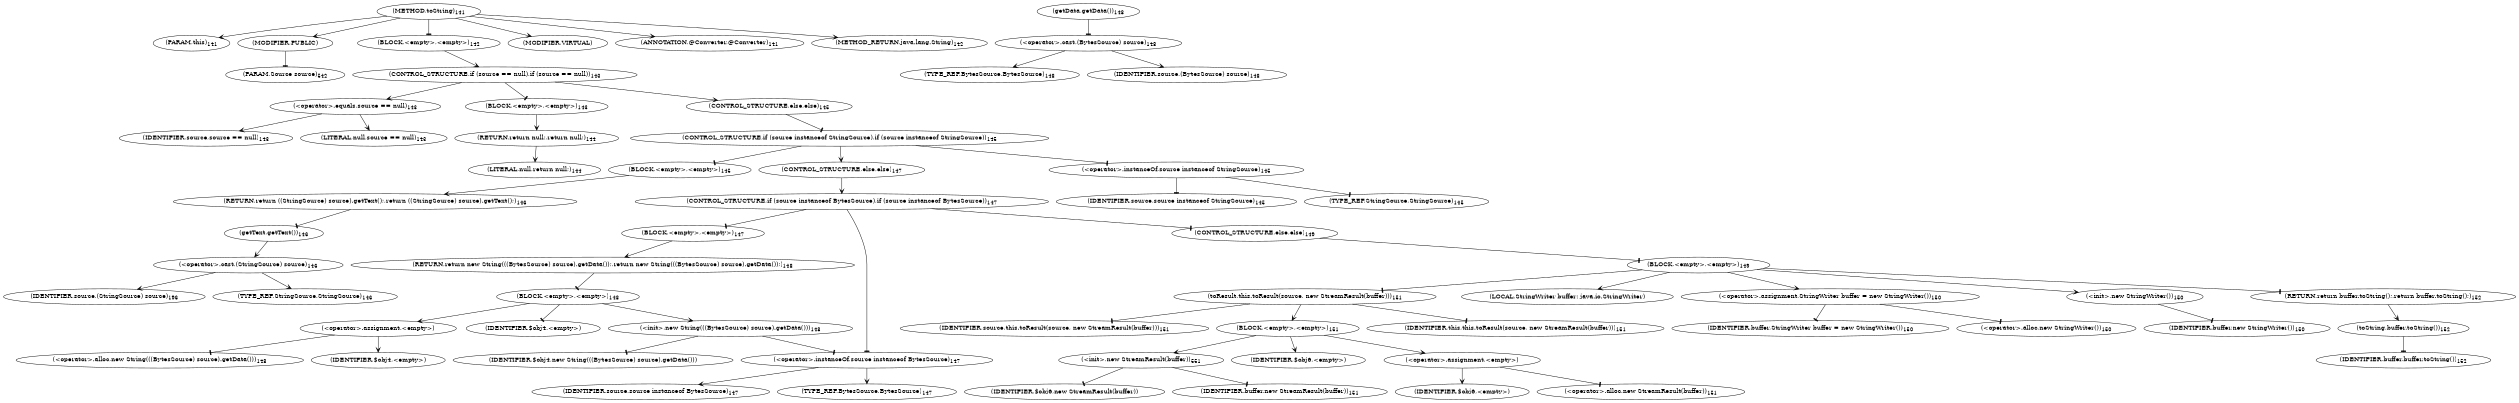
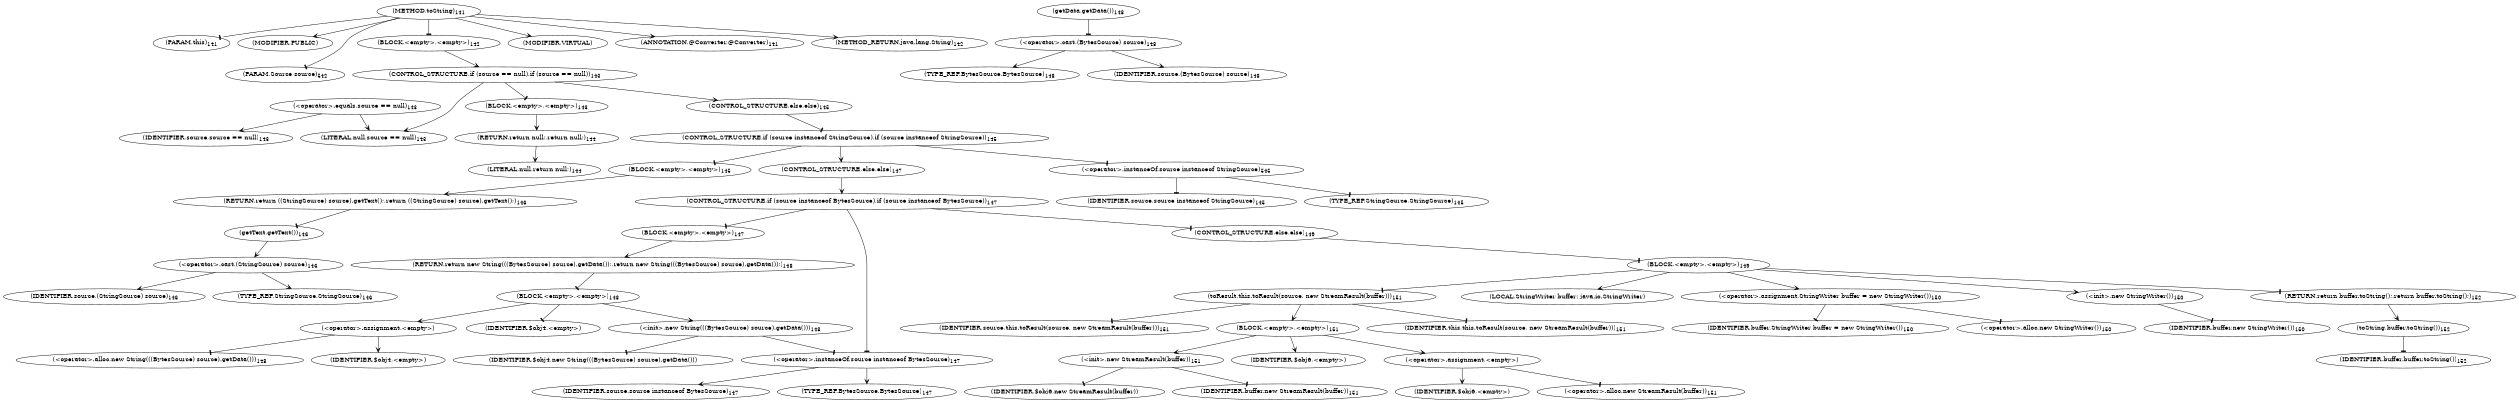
  digraph {
    edge [arrowhead=vee]
    n1 [label=<(METHOD,toString)<SUB>141</SUB>>]
    n2 [label=<(PARAM,this)<SUB>141</SUB>>]
    n3 [label=<(PARAM,Source source)<SUB>542</SUB>>]
    n4 [label=<(BLOCK,&lt;empty&gt;,&lt;empty&gt;)<SUB>142</SUB>>]
    n5 [label=<(MODIFIER,PUBLIC)>]
    n6 [label=<(MODIFIER,VIRTUAL)>]
    n7 [label=<(ANNOTATION,@Converter,@Converter)<SUB>141</SUB>>]
    n8 [label=<(METHOD_RETURN,java.lang.String)<SUB>142</SUB>>]
    n9 [label=<(CONTROL_STRUCTURE,if (source == null),if (source == null))<SUB>143</SUB>>]
    n10 [label=<(&lt;operator&gt;.equals,source == null)<SUB>143</SUB>>]
    n11 [label=<(BLOCK,&lt;empty&gt;,&lt;empty&gt;)<SUB>143</SUB>>]
    n12 [label=<(CONTROL_STRUCTURE,else,else)<SUB>145</SUB>>]
    n13 [label=<(IDENTIFIER,source,source == null)<SUB>143</SUB>>]
    n14 [label=<(LITERAL,null,source == null)<SUB>143</SUB>>]
    n15 [label=<(RETURN,return null;,return null;)<SUB>144</SUB>>]
    n16 [label=<(CONTROL_STRUCTURE,if (source instanceof StringSource),if (source instanceof StringSource))<SUB>145</SUB>>]
    n17 [label=<(LITERAL,null,return null;)<SUB>144</SUB>>]
-   n18 [label=<(&lt;operator&gt;.instanceOf,source instanceof StringSource)<SUB>145</SUB>>]
+   n18 [label=<(&lt;operator&gt;.instanceOf,source instanceof StringSource)<SUB>545</SUB>>]
    n19 [label=<(BLOCK,&lt;empty&gt;,&lt;empty&gt;)<SUB>145</SUB>>]
    n20 [label=<(CONTROL_STRUCTURE,else,else)<SUB>147</SUB>>]
    n21 [label=<(IDENTIFIER,source,source instanceof StringSource)<SUB>145</SUB>>]
    n22 [label=<(TYPE_REF,StringSource,StringSource)<SUB>145</SUB>>]
    n23 [label=<(RETURN,return ((StringSource) source).getText();,return ((StringSource) source).getText();)<SUB>146</SUB>>]
    n24 [label=<(CONTROL_STRUCTURE,if (source instanceof BytesSource),if (source instanceof BytesSource))<SUB>147</SUB>>]
    n25 [label=<(getText,getText())<SUB>146</SUB>>]
    n26 [label=<(&lt;operator&gt;.cast,(StringSource) source)<SUB>146</SUB>>]
    n27 [label=<(TYPE_REF,StringSource,StringSource)<SUB>146</SUB>>]
-   n28 [label=<(IDENTIFIER,source,(StringSource) source)<SUB>196</SUB>>]
+   n28 [label=<(IDENTIFIER,source,(StringSource) source)<SUB>146</SUB>>]
    n29 [label=<(&lt;operator&gt;.instanceOf,source instanceof BytesSource)<SUB>147</SUB>>]
    n30 [label=<(BLOCK,&lt;empty&gt;,&lt;empty&gt;)<SUB>147</SUB>>]
    n31 [label=<(CONTROL_STRUCTURE,else,else)<SUB>149</SUB>>]
    n32 [label=<(IDENTIFIER,source,source instanceof BytesSource)<SUB>147</SUB>>]
    n33 [label=<(TYPE_REF,BytesSource,BytesSource)<SUB>147</SUB>>]
    n34 [label=<(RETURN,return new String(((BytesSource) source).getData());,return new String(((BytesSource) source).getData());)<SUB>148</SUB>>]
    n35 [label=<(BLOCK,&lt;empty&gt;,&lt;empty&gt;)<SUB>149</SUB>>]
    n36 [label=<(BLOCK,&lt;empty&gt;,&lt;empty&gt;)<SUB>148</SUB>>]
    n37 [label=<(&lt;operator&gt;.assignment,&lt;empty&gt;)>]
    n38 [label=<(&lt;init&gt;,new String(((BytesSource) source).getData()))<SUB>148</SUB>>]
    n39 [label=<(IDENTIFIER,$obj4,&lt;empty&gt;)>]
    n40 [label=<(IDENTIFIER,$obj4,&lt;empty&gt;)>]
    n41 [label=<(&lt;operator&gt;.alloc,new String(((BytesSource) source).getData()))<SUB>148</SUB>>]
    n42 [label=<(IDENTIFIER,$obj4,new String(((BytesSource) source).getData()))>]
    n43 [label=<(getData,getData())<SUB>148</SUB>>]
    n44 [label=<(&lt;operator&gt;.cast,(BytesSource) source)<SUB>148</SUB>>]
    n45 [label=<(TYPE_REF,BytesSource,BytesSource)<SUB>148</SUB>>]
    n46 [label=<(IDENTIFIER,source,(BytesSource) source)<SUB>148</SUB>>]
    n47 [label=<(LOCAL,StringWriter buffer: java.io.StringWriter)>]
    n48 [label=<(&lt;operator&gt;.assignment,StringWriter buffer = new StringWriter())<SUB>150</SUB>>]
    n49 [label=<(&lt;init&gt;,new StringWriter())<SUB>150</SUB>>]
    n50 [label=<(toResult,this.toResult(source, new StreamResult(buffer)))<SUB>151</SUB>>]
    n51 [label=<(RETURN,return buffer.toString();,return buffer.toString();)<SUB>152</SUB>>]
    n52 [label=<(IDENTIFIER,buffer,StringWriter buffer = new StringWriter())<SUB>150</SUB>>]
    n53 [label=<(&lt;operator&gt;.alloc,new StringWriter())<SUB>150</SUB>>]
    n54 [label=<(IDENTIFIER,buffer,new StringWriter())<SUB>150</SUB>>]
    n55 [label=<(IDENTIFIER,this,this.toResult(source, new StreamResult(buffer)))<SUB>151</SUB>>]
    n56 [label=<(IDENTIFIER,source,this.toResult(source, new StreamResult(buffer)))<SUB>151</SUB>>]
    n57 [label=<(BLOCK,&lt;empty&gt;,&lt;empty&gt;)<SUB>151</SUB>>]
    n58 [label=<(toString,buffer.toString())<SUB>152</SUB>>]
    n59 [label=<(&lt;operator&gt;.assignment,&lt;empty&gt;)>]
-   n60 [label=<(&lt;init&gt;,new StreamResult(buffer))<SUB>551</SUB>>]
+   n60 [label=<(&lt;init&gt;,new StreamResult(buffer))<SUB>151</SUB>>]
    n61 [label=<(IDENTIFIER,$obj6,&lt;empty&gt;)>]
    n62 [label=<(IDENTIFIER,$obj6,&lt;empty&gt;)>]
    n63 [label=<(&lt;operator&gt;.alloc,new StreamResult(buffer))<SUB>151</SUB>>]
    n64 [label=<(IDENTIFIER,$obj6,new StreamResult(buffer))>]
    n65 [label=<(IDENTIFIER,buffer,new StreamResult(buffer))<SUB>151</SUB>>]
    n66 [label=<(IDENTIFIER,buffer,buffer.toString())<SUB>152</SUB>>]
-   n1 -> n2
-   n5 -> n3 [arrowhead=tee]
+   n1 -> n2 [arrowhead=tee]
+   n1 -> n3 [arrowhead=tee]
    n1 -> n4 [arrowhead=tee]
    n1 -> n5
    n1 -> n6
    n1 -> n7
    n1 -> n8
    n4 -> n9
-   n9 -> n10
+   n9 -> n14
    n9 -> n11 [arrowhead=tee]
    n9 -> n12
    n10 -> n13
    n10 -> n14
    n11 -> n15
    n12 -> n16 [arrowhead=tee]
    n15 -> n17
    n16 -> n18 [arrowhead=tee]
    n16 -> n19 [arrowhead=tee]
    n16 -> n20
    n18 -> n21 [arrowhead=tee]
    n18 -> n22 [arrowhead=tee]
    n19 -> n23
    n20 -> n24
    n23 -> n25 [arrowhead=tee]
    n24 -> n29 [arrowhead=tee]
    n24 -> n30 [arrowhead=tee]
    n24 -> n31 [arrowhead=tee]
    n25 -> n26
    n26 -> n27
    n26 -> n28
    n29 -> n32
    n29 -> n33
    n30 -> n34
    n31 -> n35 [arrowhead=tee]
    n34 -> n36 [arrowhead=tee]
    n35 -> n47
    n35 -> n48
    n35 -> n49
    n35 -> n50 [arrowhead=tee]
    n35 -> n51 [arrowhead=tee]
    n36 -> n37
    n36 -> n38
    n36 -> n39 [arrowhead=tee]
    n37 -> n40
    n37 -> n41 [arrowhead=tee]
    n38 -> n29 [arrowhead=tee]
    n38 -> n42 [arrowhead=tee]
    n43 -> n44 [arrowhead=tee]
    n44 -> n45
    n44 -> n46
    n48 -> n52 [arrowhead=tee]
    n48 -> n53 [arrowhead=tee]
    n49 -> n54 [arrowhead=tee]
    n50 -> n55 [arrowhead=tee]
    n50 -> n56 [arrowhead=tee]
    n50 -> n57
    n51 -> n58
    n57 -> n59
    n57 -> n60
    n57 -> n61
    n58 -> n66 [arrowhead=tee]
    n59 -> n62
    n59 -> n63 [arrowhead=tee]
    n60 -> n64 [arrowhead=tee]
    n60 -> n65 [arrowhead=tee]
  }
